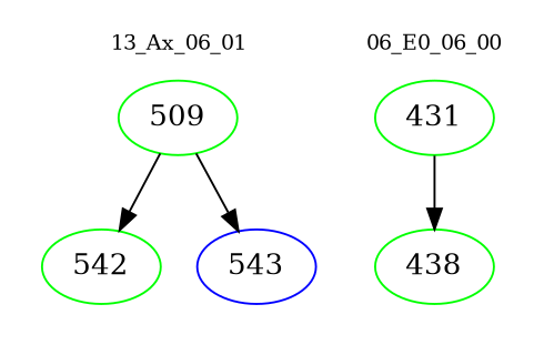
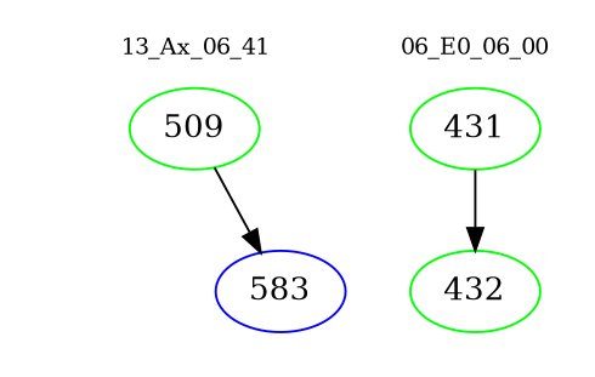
  digraph {
    node [color=green]
    edge [color=black]
    n1 [label=509]
-   n2 [label=542]
-   n3 [color=blue label=543]
+   n3 [color=blue label=583]
    n4 [label=431]
-   n5 [label=438]
+   n5 [label=432]
    subgraph cluster_1 {
      color=white
      fontsize=10
-     label="13_Ax_06_01"
+     label="13_Ax_06_41"
      n1
-     n2
      n3
    }
    subgraph cluster_2 {
      color=white
      fontsize=10
      label="06_E0_06_00"
      n4
      n5
    }
-   n1 -> n2
    n1 -> n3
    n4 -> n5
  }
